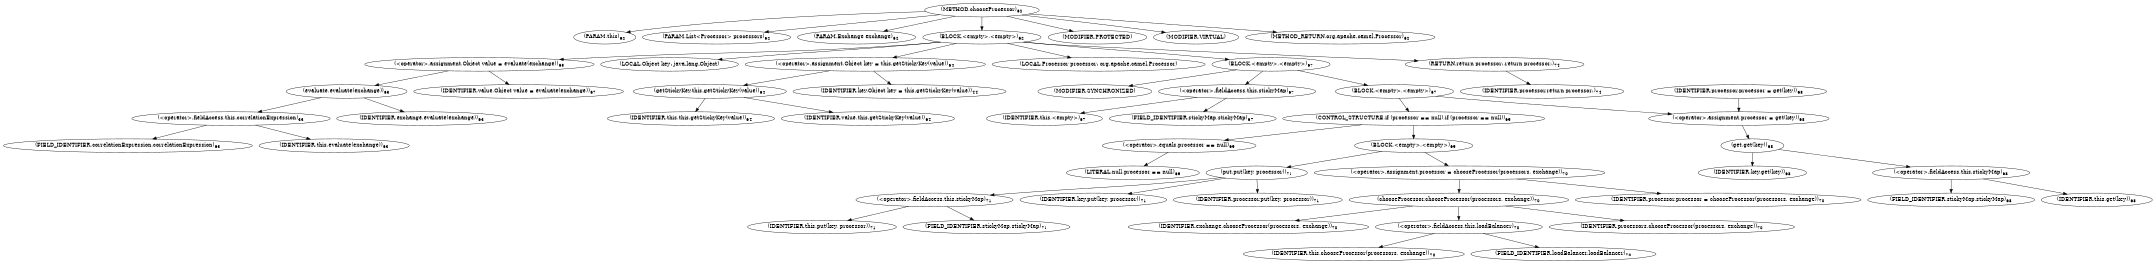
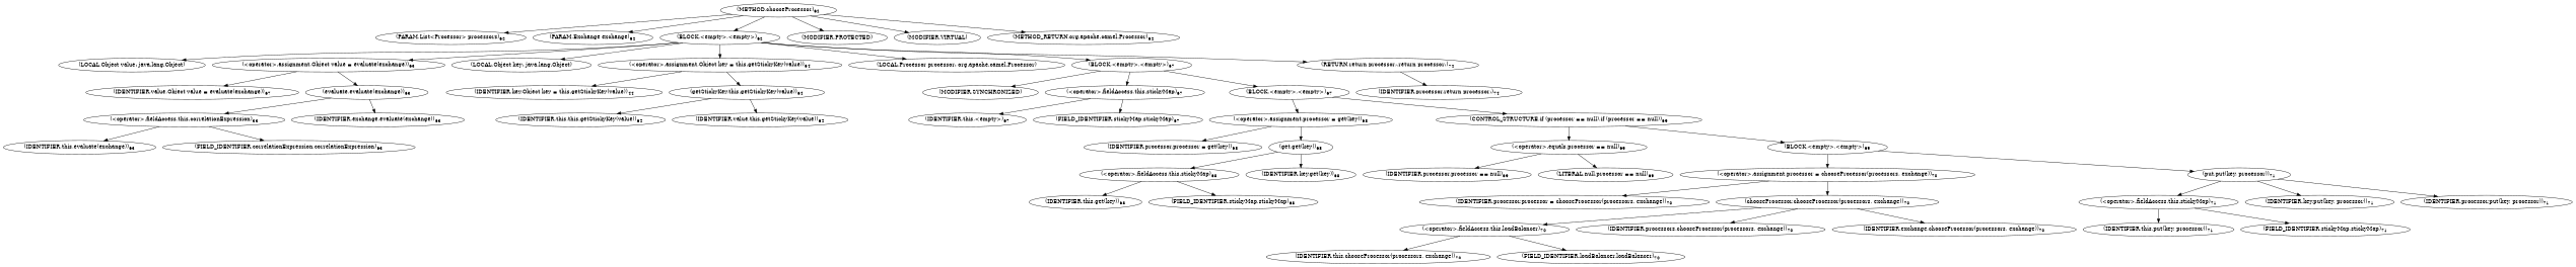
  digraph {
    fontname="DejaVu Serif"
    node [fontname="DejaVu Serif"]
    edge [fontname="DejaVu Serif"]
    n1 [label=<(METHOD,chooseProcessor)<SUB>62</SUB>>]
-   n2 [label=<(PARAM,this)<SUB>62</SUB>>]
    n3 [label=<(PARAM,List&lt;Processor&gt; processors)<SUB>62</SUB>>]
    n4 [label=<(PARAM,Exchange exchange)<SUB>62</SUB>>]
    n5 [label=<(BLOCK,&lt;empty&gt;,&lt;empty&gt;)<SUB>62</SUB>>]
    n6 [label=<(MODIFIER,PROTECTED)>]
    n7 [label=<(MODIFIER,VIRTUAL)>]
    n8 [label=<(METHOD_RETURN,org.apache.camel.Processor)<SUB>62</SUB>>]
+   n9 [label=<(LOCAL,Object value: java.lang.Object)>]
    n10 [label=<(&lt;operator&gt;.assignment,Object value = evaluate(exchange))<SUB>63</SUB>>]
    n11 [label=<(LOCAL,Object key: java.lang.Object)>]
    n12 [label=<(&lt;operator&gt;.assignment,Object key = this.getStickyKey(value))<SUB>64</SUB>>]
    n13 [label=<(LOCAL,Processor processor: org.apache.camel.Processor)>]
    n14 [label=<(BLOCK,&lt;empty&gt;,&lt;empty&gt;)<SUB>67</SUB>>]
    n15 [label=<(RETURN,return processor;,return processor;)<SUB>74</SUB>>]
    n16 [label=<(IDENTIFIER,value,Object value = evaluate(exchange))<SUB>67</SUB>>]
    n17 [label=<(evaluate,evaluate(exchange))<SUB>63</SUB>>]
    n18 [label=<(IDENTIFIER,key,Object key = this.getStickyKey(value))<SUB>44</SUB>>]
    n19 [label=<(getStickyKey,this.getStickyKey(value))<SUB>64</SUB>>]
    n20 [label=<(MODIFIER,SYNCHRONIZED)>]
    n21 [label=<(&lt;operator&gt;.fieldAccess,this.stickyMap)<SUB>67</SUB>>]
    n22 [label=<(BLOCK,&lt;empty&gt;,&lt;empty&gt;)<SUB>67</SUB>>]
    n23 [label=<(IDENTIFIER,processor,return processor;)<SUB>74</SUB>>]
    n24 [label=<(&lt;operator&gt;.fieldAccess,this.correlationExpression)<SUB>33</SUB>>]
    n25 [label=<(IDENTIFIER,exchange,evaluate(exchange))<SUB>63</SUB>>]
    n26 [label=<(IDENTIFIER,this,evaluate(exchange))<SUB>63</SUB>>]
    n27 [label=<(FIELD_IDENTIFIER,correlationExpression,correlationExpression)<SUB>63</SUB>>]
    n28 [label=<(IDENTIFIER,this,this.getStickyKey(value))<SUB>64</SUB>>]
    n29 [label=<(IDENTIFIER,value,this.getStickyKey(value))<SUB>64</SUB>>]
    n30 [label=<(IDENTIFIER,this,&lt;empty&gt;)<SUB>67</SUB>>]
    n31 [label=<(FIELD_IDENTIFIER,stickyMap,stickyMap)<SUB>67</SUB>>]
    n32 [label=<(&lt;operator&gt;.assignment,processor = get(key))<SUB>68</SUB>>]
    n33 [label=<(CONTROL_STRUCTURE,if (processor == null),if (processor == null))<SUB>69</SUB>>]
    n34 [label=<(IDENTIFIER,processor,processor = get(key))<SUB>68</SUB>>]
    n35 [label=<(get,get(key))<SUB>68</SUB>>]
    n36 [label=<(&lt;operator&gt;.equals,processor == null)<SUB>69</SUB>>]
    n37 [label=<(BLOCK,&lt;empty&gt;,&lt;empty&gt;)<SUB>69</SUB>>]
    n38 [label=<(&lt;operator&gt;.fieldAccess,this.stickyMap)<SUB>68</SUB>>]
    n39 [label=<(IDENTIFIER,key,get(key))<SUB>68</SUB>>]
    n40 [label=<(IDENTIFIER,this,get(key))<SUB>68</SUB>>]
    n41 [label=<(FIELD_IDENTIFIER,stickyMap,stickyMap)<SUB>68</SUB>>]
+   n42 [label=<(IDENTIFIER,processor,processor == null)<SUB>69</SUB>>]
    n43 [label=<(LITERAL,null,processor == null)<SUB>69</SUB>>]
    n44 [label=<(&lt;operator&gt;.assignment,processor = chooseProcessor(processors, exchange))<SUB>70</SUB>>]
    n45 [label=<(put,put(key, processor))<SUB>71</SUB>>]
    n46 [label=<(IDENTIFIER,processor,processor = chooseProcessor(processors, exchange))<SUB>70</SUB>>]
    n47 [label=<(chooseProcessor,chooseProcessor(processors, exchange))<SUB>70</SUB>>]
    n48 [label=<(&lt;operator&gt;.fieldAccess,this.stickyMap)<SUB>71</SUB>>]
    n49 [label=<(IDENTIFIER,key,put(key, processor))<SUB>71</SUB>>]
    n50 [label=<(IDENTIFIER,processor,put(key, processor))<SUB>71</SUB>>]
    n51 [label=<(&lt;operator&gt;.fieldAccess,this.loadBalancer)<SUB>70</SUB>>]
    n52 [label=<(IDENTIFIER,processors,chooseProcessor(processors, exchange))<SUB>70</SUB>>]
    n53 [label=<(IDENTIFIER,exchange,chooseProcessor(processors, exchange))<SUB>70</SUB>>]
    n54 [label=<(IDENTIFIER,this,chooseProcessor(processors, exchange))<SUB>70</SUB>>]
    n55 [label=<(FIELD_IDENTIFIER,loadBalancer,loadBalancer)<SUB>70</SUB>>]
    n56 [label=<(IDENTIFIER,this,put(key, processor))<SUB>71</SUB>>]
    n57 [label=<(FIELD_IDENTIFIER,stickyMap,stickyMap)<SUB>71</SUB>>]
-   n1 -> n2
    n1 -> n3
    n1 -> n4
    n1 -> n5
    n1 -> n6
    n1 -> n7
    n1 -> n8
+   n5 -> n9
    n5 -> n10
    n5 -> n11
    n5 -> n12
    n5 -> n13
    n5 -> n14
    n5 -> n15
    n10 -> n16
    n10 -> n17
    n12 -> n18
    n12 -> n19
    n14 -> n20
    n14 -> n21
    n14 -> n22
    n15 -> n23
    n17 -> n24
    n17 -> n25
    n19 -> n28
    n19 -> n29
    n21 -> n30
    n21 -> n31
    n22 -> n32
    n22 -> n33
    n24 -> n26
    n24 -> n27
-   n34 -> n32
+   n32 -> n34
    n32 -> n35
    n33 -> n36
    n33 -> n37
    n35 -> n38
    n35 -> n39
+   n36 -> n42
    n36 -> n43
    n37 -> n44
    n37 -> n45
    n38 -> n40
    n38 -> n41
    n44 -> n46
    n44 -> n47
    n45 -> n48
    n45 -> n49
    n45 -> n50
    n47 -> n51
    n47 -> n52
    n47 -> n53
    n48 -> n56
    n48 -> n57
    n51 -> n54
    n51 -> n55
  }
